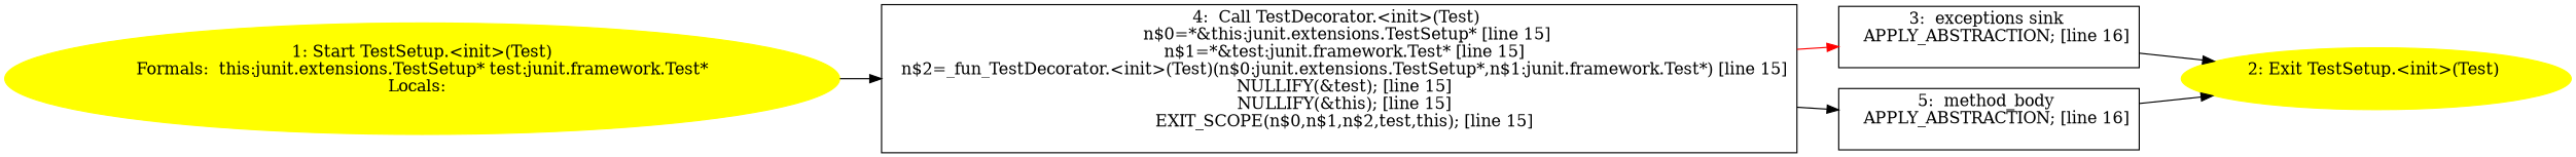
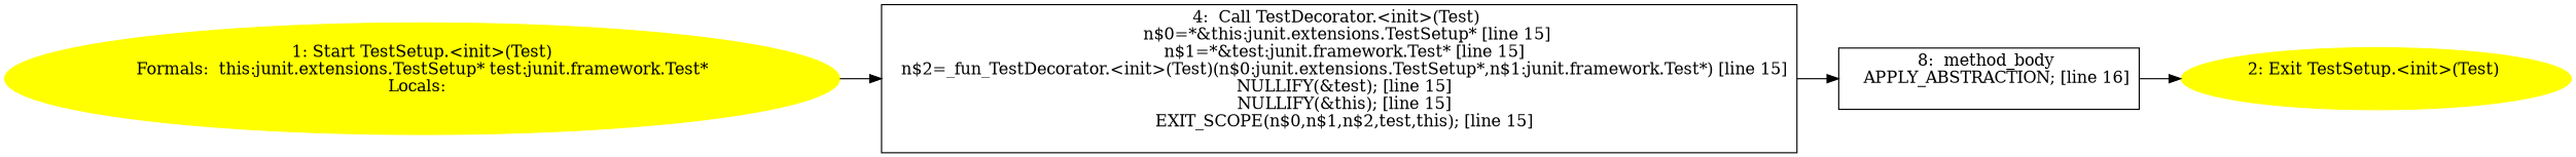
  digraph {
    rankdir=LR
    node [shape=box]
    n1 [color=yellow label="1: Start TestSetup.<init>(Test)\nFormals:  this:junit.extensions.TestSetup* test:junit.framework.Test*\nLocals:  \n  " style=filled shape=""]
    n2 [label="4:  Call TestDecorator.<init>(Test) \n   n$0=*&this:junit.extensions.TestSetup* [line 15]\n  n$1=*&test:junit.framework.Test* [line 15]\n  n$2=_fun_TestDecorator.<init>(Test)(n$0:junit.extensions.TestSetup*,n$1:junit.framework.Test*) [line 15]\n  NULLIFY(&test); [line 15]\n  NULLIFY(&this); [line 15]\n  EXIT_SCOPE(n$0,n$1,n$2,test,this); [line 15]\n "]
-   n3 [label="3:  exceptions sink \n   APPLY_ABSTRACTION; [line 16]\n "]
-   n4 [label="5:  method_body \n   APPLY_ABSTRACTION; [line 16]\n "]
+   n4 [label="8:  method_body \n   APPLY_ABSTRACTION; [line 16]\n "]
    n5 [color=yellow label="2: Exit TestSetup.<init>(Test) \n  " style=filled shape=""]
    n1 -> n2
-   n2 -> n3 [color=red]
    n2 -> n4
-   n3 -> n5
    n4 -> n5
  }
